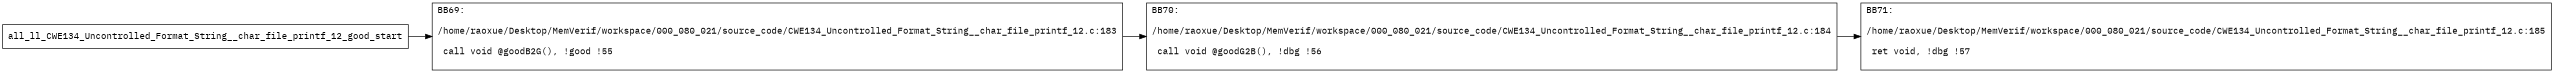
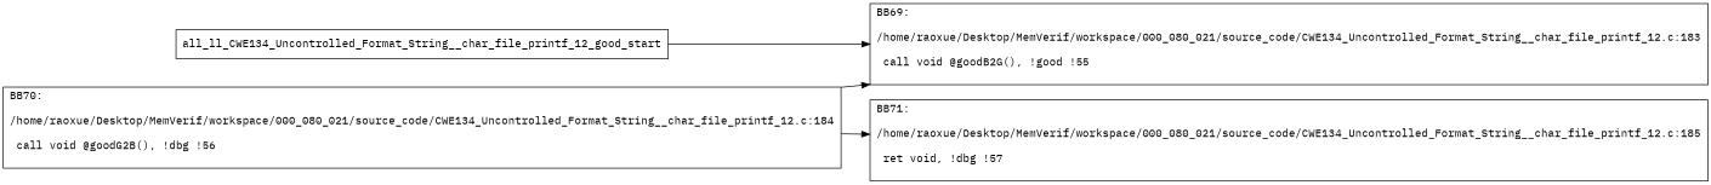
  digraph {
    fontname="IBM Plex Mono"
    rankdir=LR
    node [fontname="IBM Plex Mono" shape=record]
    edge [fontname="IBM Plex Mono"]
    n1 [label="{all_ll_CWE134_Uncontrolled_Format_String__char_file_printf_12_good_start}"]
    n2 [label="{BB69:\l\l/home/raoxue/Desktop/MemVerif/workspace/000_080_021/source_code/CWE134_Uncontrolled_Format_String__char_file_printf_12.c:183\l\n  call void @goodB2G(), !good !55\l\n}"]
    n3 [label="{BB70:\l\l/home/raoxue/Desktop/MemVerif/workspace/000_080_021/source_code/CWE134_Uncontrolled_Format_String__char_file_printf_12.c:184\l\n  call void @goodG2B(), !dbg !56\l\n}"]
    n4 [label="{BB71:\l\l/home/raoxue/Desktop/MemVerif/workspace/000_080_021/source_code/CWE134_Uncontrolled_Format_String__char_file_printf_12.c:185\l\n  ret void, !dbg !57\l\n}"]
    n1 -> n2
-   n2 -> n3
+   n3 -> n2
    n3 -> n4
  }
